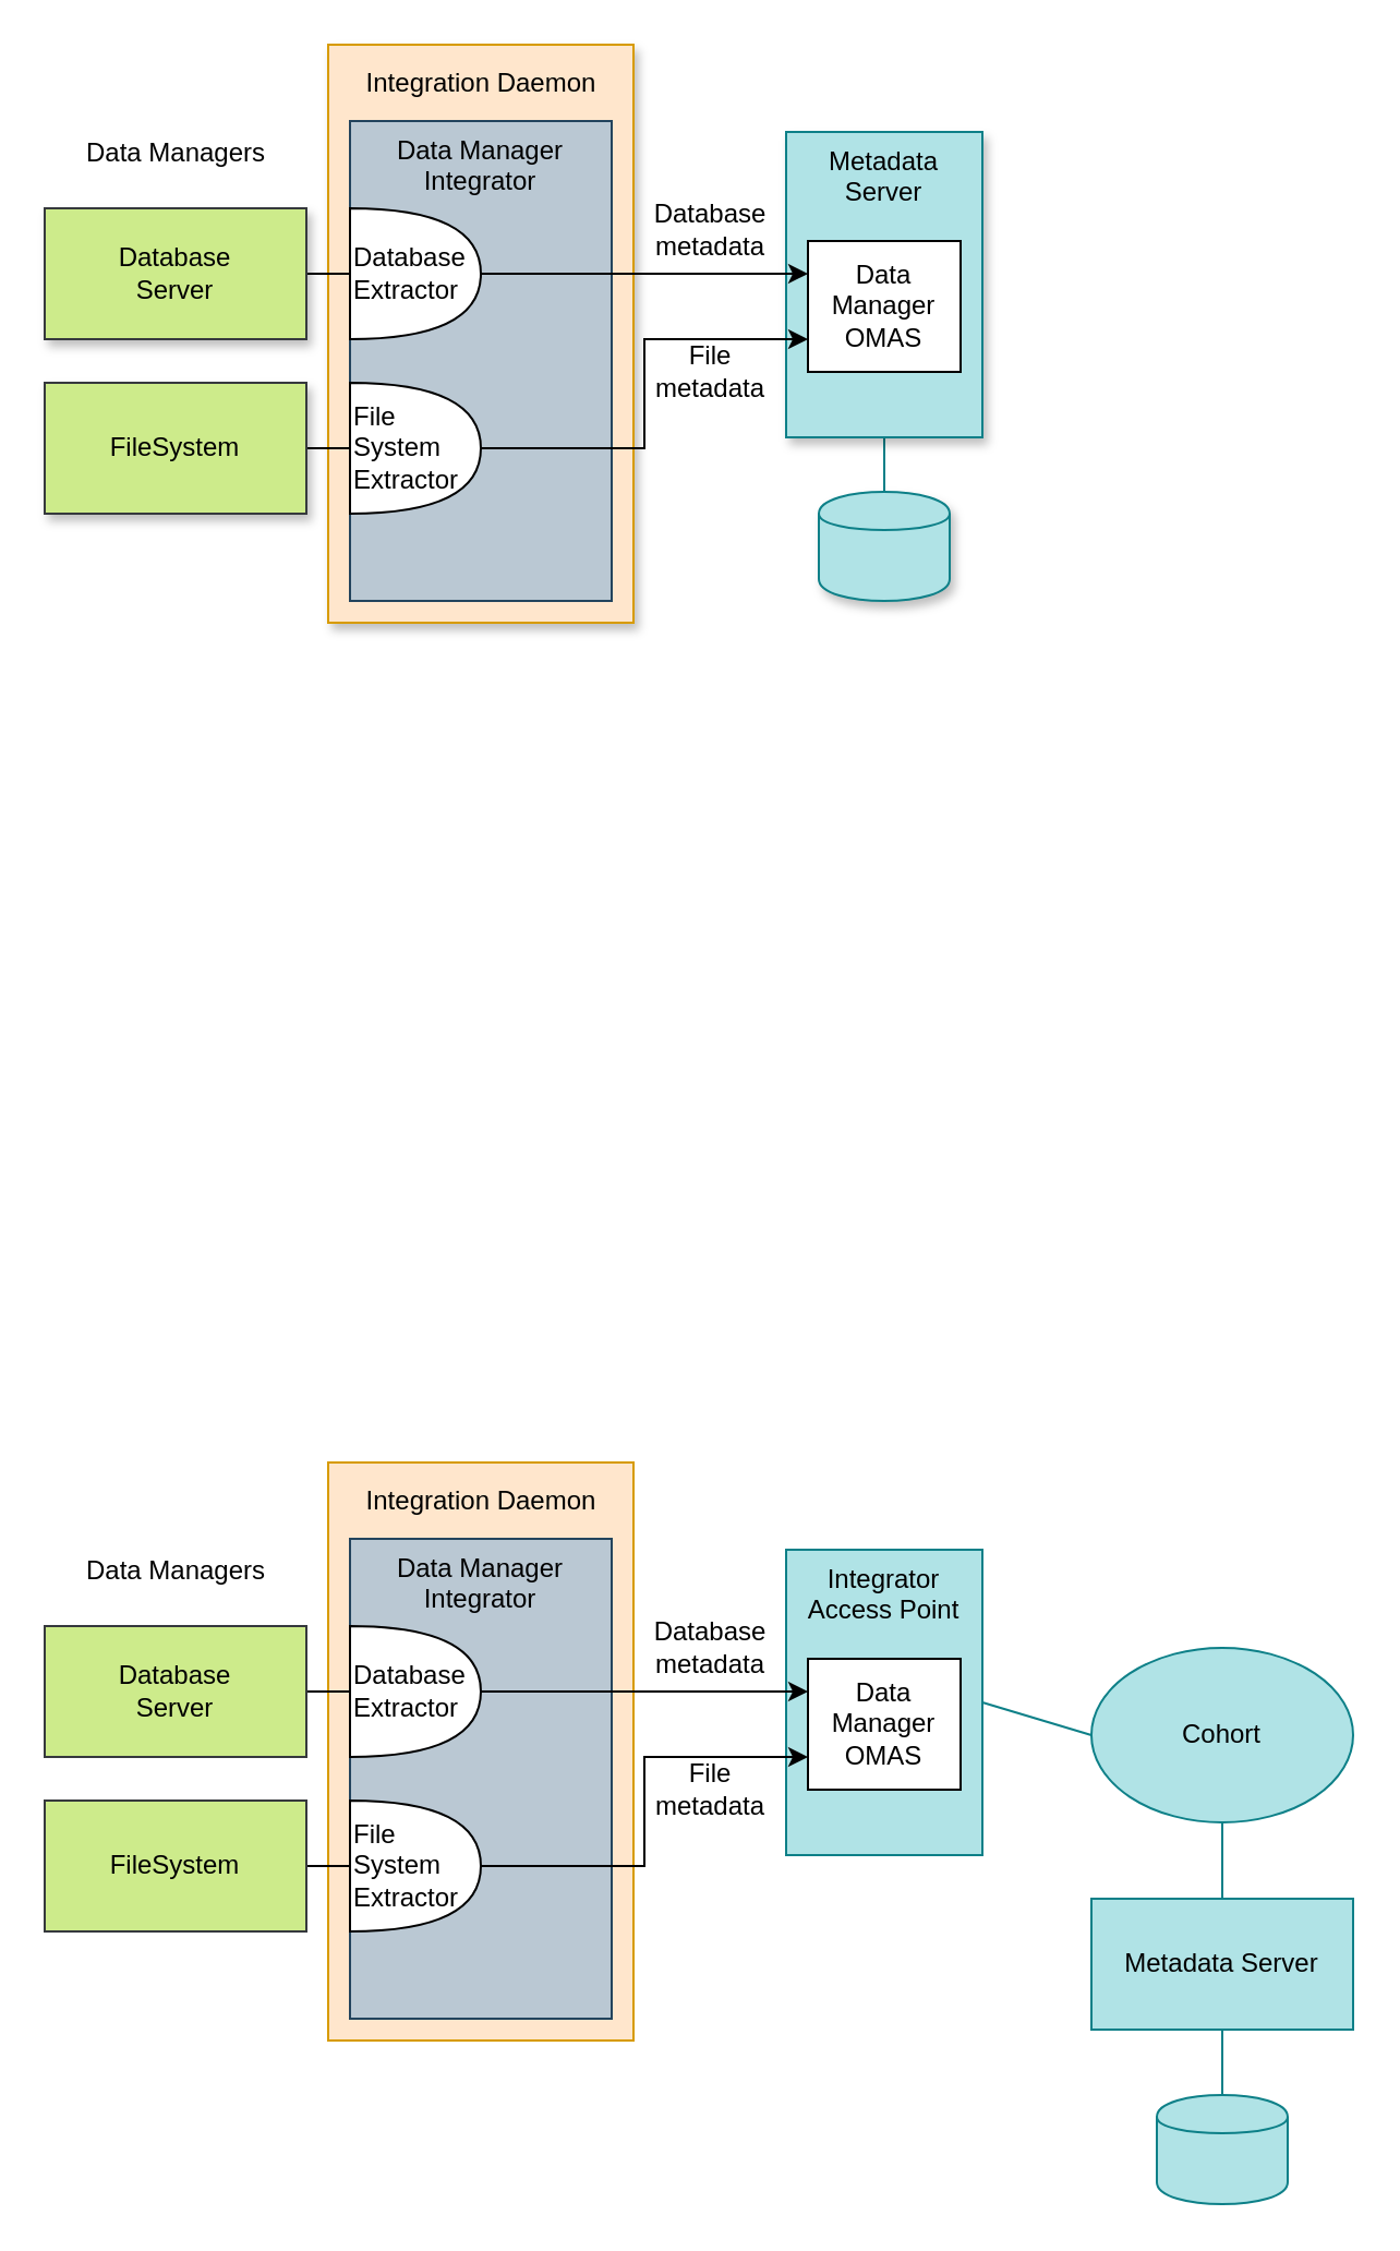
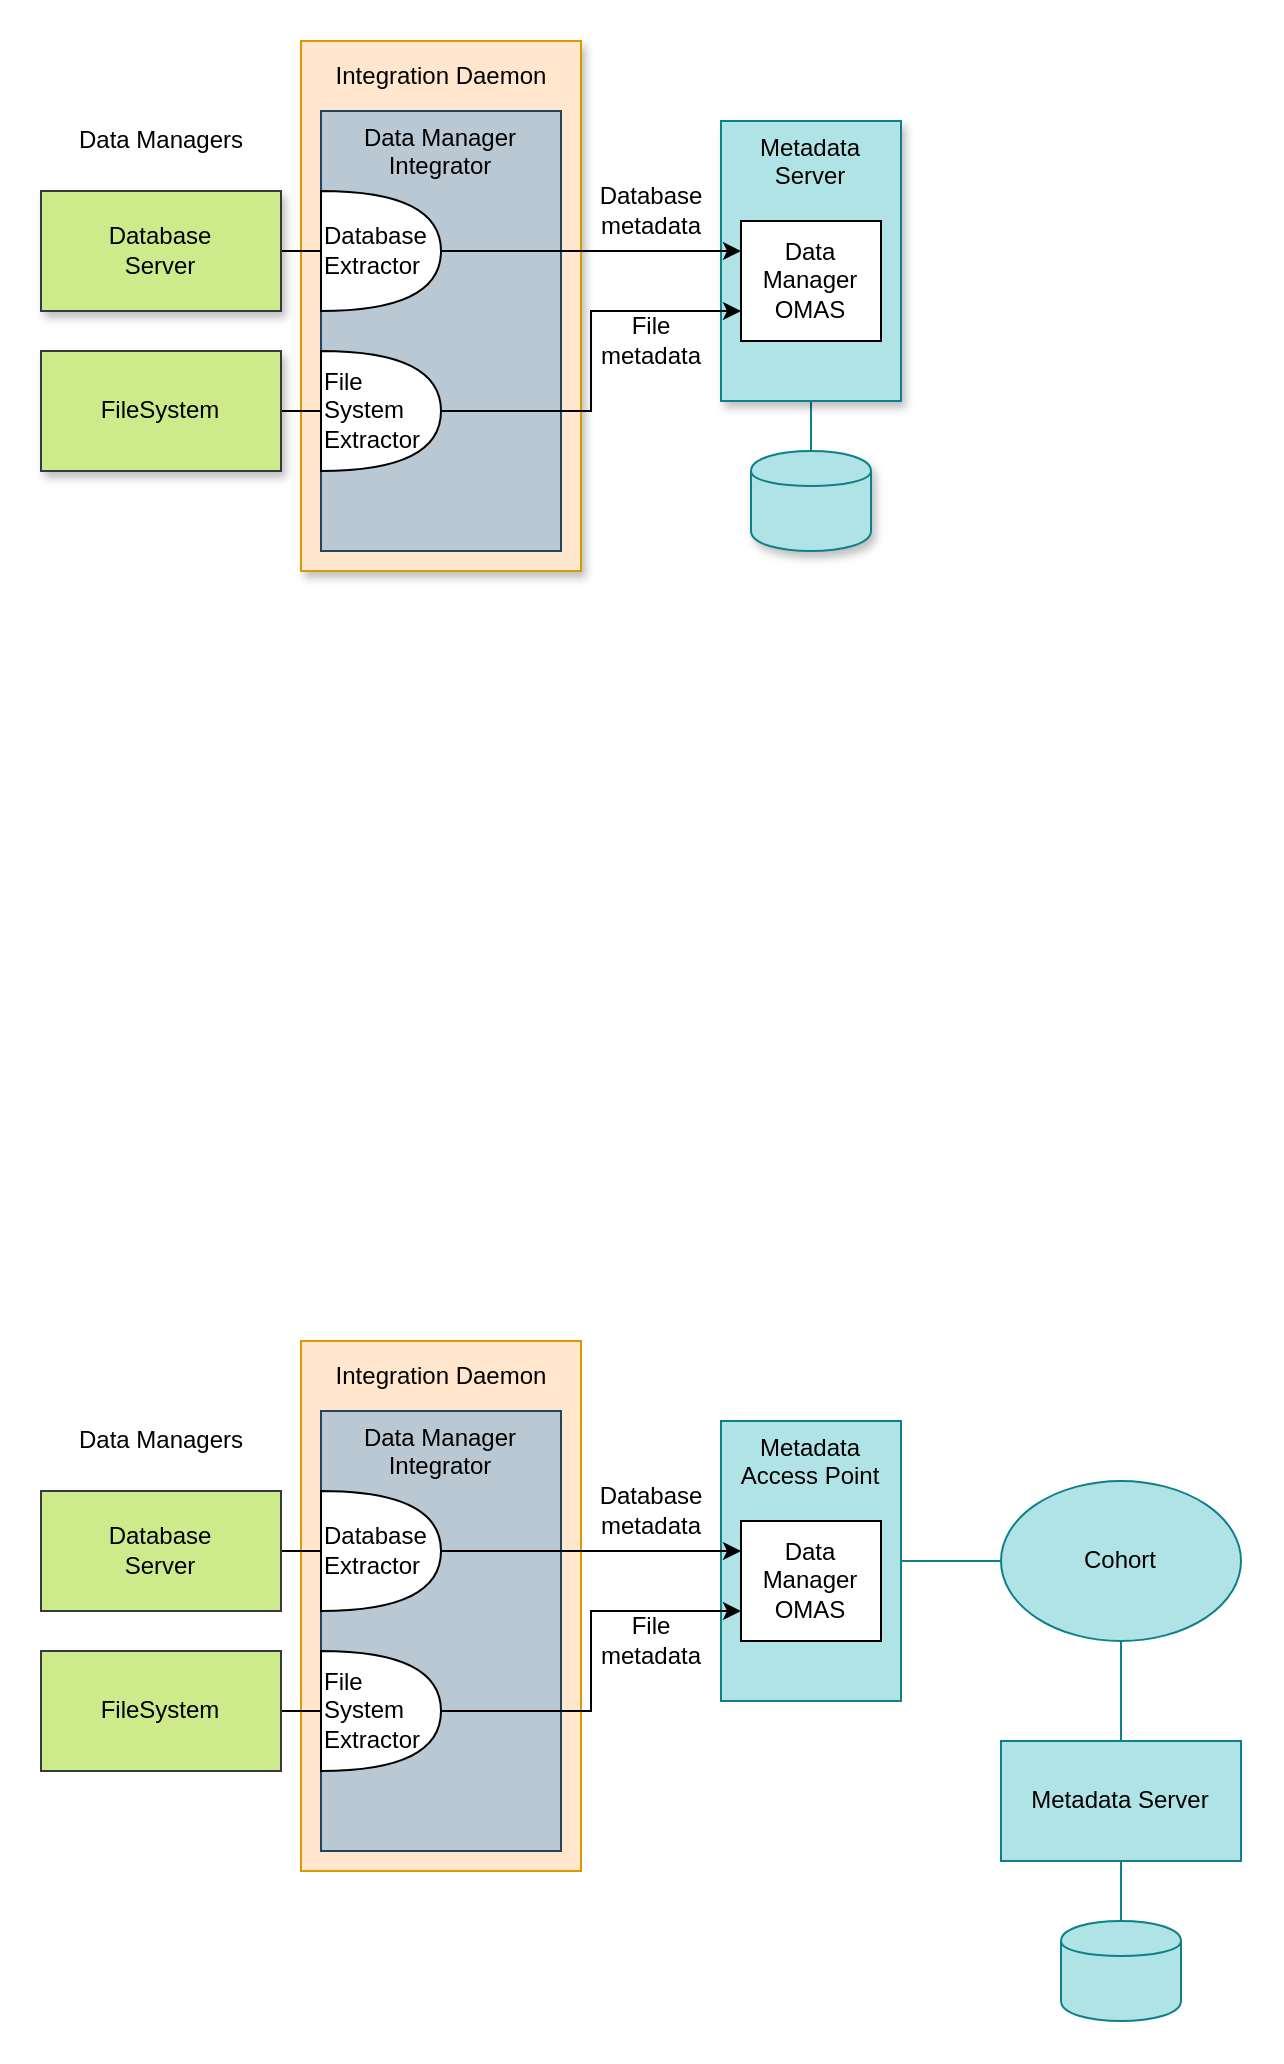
  <mxCell id="0" />
  <mxCell id="1" parent="0" />
  <mxCell id="2" value="" style="rounded=0;whiteSpace=wrap;html=1;fillColor=#ffe6cc;strokeColor=#d79b00;" parent="1" vertex="1"><mxGeometry x="150" y="670" width="140" height="265" as="geometry" /></mxCell>
  <mxCell id="3" style="edgeStyle=none;rounded=0;orthogonalLoop=1;jettySize=auto;html=1;entryX=0;entryY=0.5;entryDx=0;entryDy=0;entryPerimeter=0;endArrow=none;endFill=0;" parent="1" source="4" target="17" edge="1"><mxGeometry relative="1" as="geometry" /></mxCell>
  <mxCell id="4" value="Database&lt;br&gt;Server" style="rounded=0;whiteSpace=wrap;html=1;fillColor=#cdeb8b;strokeColor=#36393d;" parent="1" vertex="1"><mxGeometry x="20" y="745" width="120" height="60" as="geometry" /></mxCell>
  <mxCell id="5" value="Data Manager Integrator" style="rounded=0;whiteSpace=wrap;html=1;verticalAlign=top;fillColor=#bac8d3;strokeColor=#23445d;" parent="1" vertex="1"><mxGeometry x="160" y="705" width="120" height="220" as="geometry" /></mxCell>
  <mxCell id="6" style="edgeStyle=none;rounded=0;orthogonalLoop=1;jettySize=auto;html=1;entryX=0;entryY=0.5;entryDx=0;entryDy=0;entryPerimeter=0;endArrow=none;endFill=0;" parent="1" source="7" target="19" edge="1"><mxGeometry relative="1" as="geometry" /></mxCell>
  <mxCell id="7" value="FileSystem" style="rounded=0;whiteSpace=wrap;html=1;fillColor=#cdeb8b;strokeColor=#36393d;" parent="1" vertex="1"><mxGeometry x="20" y="825" width="120" height="60" as="geometry" /></mxCell>
- <mxCell id="8" value="Cohort" style="ellipse;whiteSpace=wrap;html=1;fillColor=#b0e3e6;strokeColor=#0e8088;" parent="1" vertex="1"><mxGeometry x="500" y="755" width="120" height="80" as="geometry" /></mxCell>
+ <mxCell id="8" value="Cohort" style="ellipse;whiteSpace=wrap;html=1;fillColor=#b0e3e6;strokeColor=#0e8088;" parent="1" vertex="1"><mxGeometry x="500" y="740" width="120" height="80" as="geometry" /></mxCell>
  <mxCell id="9" style="rounded=0;orthogonalLoop=1;jettySize=auto;html=1;exitX=0.5;exitY=0;exitDx=0;exitDy=0;entryX=0.5;entryY=1;entryDx=0;entryDy=0;endArrow=none;endFill=0;fillColor=#b0e3e6;strokeColor=#0e8088;" parent="1" source="10" target="8" edge="1"><mxGeometry relative="1" as="geometry" /></mxCell>
  <mxCell id="10" value="Metadata Server" style="rounded=0;whiteSpace=wrap;html=1;fillColor=#b0e3e6;strokeColor=#0e8088;" parent="1" vertex="1"><mxGeometry x="500" y="870" width="120" height="60" as="geometry" /></mxCell>
  <mxCell id="11" style="edgeStyle=orthogonalEdgeStyle;rounded=0;orthogonalLoop=1;jettySize=auto;html=1;exitX=0.5;exitY=0;exitDx=0;exitDy=0;entryX=0.5;entryY=1;entryDx=0;entryDy=0;endArrow=none;endFill=0;fillColor=#b0e3e6;strokeColor=#0e8088;" parent="1" source="12" target="10" edge="1"><mxGeometry relative="1" as="geometry" /></mxCell>
  <mxCell id="12" value="" style="shape=cylinder;whiteSpace=wrap;html=1;boundedLbl=1;backgroundOutline=1;fillColor=#b0e3e6;strokeColor=#0e8088;" parent="1" vertex="1"><mxGeometry x="530" y="960" width="60" height="50" as="geometry" /></mxCell>
  <mxCell id="13" style="edgeStyle=none;rounded=0;orthogonalLoop=1;jettySize=auto;html=1;exitX=1;exitY=0.5;exitDx=0;exitDy=0;entryX=0;entryY=0.5;entryDx=0;entryDy=0;endArrow=none;endFill=0;fillColor=#b0e3e6;strokeColor=#0e8088;" parent="1" source="14" target="8" edge="1"><mxGeometry relative="1" as="geometry" /></mxCell>
- <mxCell id="14" value="Integrator Access Point" style="rounded=0;whiteSpace=wrap;html=1;verticalAlign=top;fillColor=#b0e3e6;strokeColor=#0e8088;" parent="1" vertex="1"><mxGeometry x="360" y="710" width="90" height="140" as="geometry" /></mxCell>
+ <mxCell id="14" value="Metadata Access Point" style="rounded=0;whiteSpace=wrap;html=1;verticalAlign=top;fillColor=#b0e3e6;strokeColor=#0e8088;" parent="1" vertex="1"><mxGeometry x="360" y="710" width="90" height="140" as="geometry" /></mxCell>
  <mxCell id="15" value="Data&lt;br&gt;Manager&lt;br&gt;OMAS" style="rounded=0;whiteSpace=wrap;html=1;" parent="1" vertex="1"><mxGeometry x="370" y="760" width="70" height="60" as="geometry" /></mxCell>
  <mxCell id="16" style="edgeStyle=orthogonalEdgeStyle;rounded=0;orthogonalLoop=1;jettySize=auto;html=1;exitX=1;exitY=0.5;exitDx=0;exitDy=0;exitPerimeter=0;entryX=0;entryY=0.25;entryDx=0;entryDy=0;endArrow=classic;endFill=1;" parent="1" source="17" target="15" edge="1"><mxGeometry relative="1" as="geometry" /></mxCell>
  <mxCell id="17" value="Database&lt;br&gt;Extractor" style="shape=or;whiteSpace=wrap;html=1;align=left;" parent="1" vertex="1"><mxGeometry x="160" y="745" width="60" height="60" as="geometry" /></mxCell>
  <mxCell id="18" style="edgeStyle=orthogonalEdgeStyle;rounded=0;orthogonalLoop=1;jettySize=auto;html=1;entryX=0;entryY=0.75;entryDx=0;entryDy=0;endArrow=classic;endFill=1;" parent="1" source="19" target="15" edge="1"><mxGeometry relative="1" as="geometry" /></mxCell>
  <mxCell id="19" value="File&lt;br&gt;System&lt;br&gt;Extractor" style="shape=or;whiteSpace=wrap;html=1;align=left;" parent="1" vertex="1"><mxGeometry x="160" y="825" width="60" height="60" as="geometry" /></mxCell>
  <mxCell id="20" value="Database&lt;br&gt;metadata" style="text;html=1;align=center;verticalAlign=middle;resizable=0;points=[];;autosize=1;" parent="1" vertex="1"><mxGeometry x="290" y="740" width="70" height="30" as="geometry" /></mxCell>
  <mxCell id="21" value="File&lt;br&gt;metadata" style="text;html=1;align=center;verticalAlign=middle;resizable=0;points=[];;autosize=1;" parent="1" vertex="1"><mxGeometry x="290" y="805" width="70" height="30" as="geometry" /></mxCell>
  <mxCell id="22" value="Integration Daemon" style="text;html=1;align=center;verticalAlign=middle;resizable=0;points=[];;autosize=1;" parent="1" vertex="1"><mxGeometry x="160" y="678" width="120" height="20" as="geometry" /></mxCell>
  <mxCell id="23" value="Data Managers" style="text;html=1;align=center;verticalAlign=middle;resizable=0;points=[];;autosize=1;" parent="1" vertex="1"><mxGeometry x="30" y="710" width="100" height="20" as="geometry" /></mxCell>
  <mxCell id="24" value="" style="rounded=0;whiteSpace=wrap;html=1;fillColor=#ffe6cc;strokeColor=#d79b00;shadow=1;" parent="1" vertex="1"><mxGeometry x="150" y="20" width="140" height="265" as="geometry" /></mxCell>
  <mxCell id="25" style="edgeStyle=none;rounded=0;orthogonalLoop=1;jettySize=auto;html=1;entryX=0;entryY=0.5;entryDx=0;entryDy=0;entryPerimeter=0;endArrow=none;endFill=0;" parent="1" source="26" target="35" edge="1"><mxGeometry relative="1" as="geometry" /></mxCell>
  <mxCell id="26" value="Database&lt;br&gt;Server" style="rounded=0;whiteSpace=wrap;html=1;fillColor=#cdeb8b;strokeColor=#36393d;shadow=1;" parent="1" vertex="1"><mxGeometry x="20" y="95" width="120" height="60" as="geometry" /></mxCell>
  <mxCell id="27" value="Data Manager Integrator" style="rounded=0;whiteSpace=wrap;html=1;verticalAlign=top;fillColor=#bac8d3;strokeColor=#23445d;" parent="1" vertex="1"><mxGeometry x="160" y="55" width="120" height="220" as="geometry" /></mxCell>
  <mxCell id="28" style="edgeStyle=none;rounded=0;orthogonalLoop=1;jettySize=auto;html=1;entryX=0;entryY=0.5;entryDx=0;entryDy=0;entryPerimeter=0;endArrow=none;endFill=0;" parent="1" source="29" target="37" edge="1"><mxGeometry relative="1" as="geometry" /></mxCell>
  <mxCell id="29" value="FileSystem" style="rounded=0;whiteSpace=wrap;html=1;fillColor=#cdeb8b;strokeColor=#36393d;shadow=1;" parent="1" vertex="1"><mxGeometry x="20" y="175" width="120" height="60" as="geometry" /></mxCell>
  <mxCell id="30" style="edgeStyle=orthogonalEdgeStyle;rounded=0;orthogonalLoop=1;jettySize=auto;html=1;exitX=0.5;exitY=0;exitDx=0;exitDy=0;entryX=0.5;entryY=1;entryDx=0;entryDy=0;endArrow=none;endFill=0;fillColor=#b0e3e6;strokeColor=#0e8088;" parent="1" source="31" target="32" edge="1"><mxGeometry relative="1" as="geometry" /></mxCell>
  <mxCell id="31" value="" style="shape=cylinder;whiteSpace=wrap;html=1;boundedLbl=1;backgroundOutline=1;fillColor=#b0e3e6;strokeColor=#0e8088;shadow=1;" parent="1" vertex="1"><mxGeometry x="375" y="225" width="60" height="50" as="geometry" /></mxCell>
  <mxCell id="32" value="Metadata Server" style="rounded=0;whiteSpace=wrap;html=1;verticalAlign=top;fillColor=#b0e3e6;strokeColor=#0e8088;shadow=1;" parent="1" vertex="1"><mxGeometry x="360" y="60" width="90" height="140" as="geometry" /></mxCell>
  <mxCell id="33" value="Data&lt;br&gt;Manager&lt;br&gt;OMAS" style="rounded=0;whiteSpace=wrap;html=1;" parent="1" vertex="1"><mxGeometry x="370" y="110" width="70" height="60" as="geometry" /></mxCell>
  <mxCell id="34" style="edgeStyle=orthogonalEdgeStyle;rounded=0;orthogonalLoop=1;jettySize=auto;html=1;exitX=1;exitY=0.5;exitDx=0;exitDy=0;exitPerimeter=0;entryX=0;entryY=0.25;entryDx=0;entryDy=0;endArrow=classic;endFill=1;" parent="1" source="35" target="33" edge="1"><mxGeometry relative="1" as="geometry" /></mxCell>
  <mxCell id="35" value="Database&lt;br&gt;Extractor" style="shape=or;whiteSpace=wrap;html=1;align=left;" parent="1" vertex="1"><mxGeometry x="160" y="95" width="60" height="60" as="geometry" /></mxCell>
  <mxCell id="36" style="edgeStyle=orthogonalEdgeStyle;rounded=0;orthogonalLoop=1;jettySize=auto;html=1;entryX=0;entryY=0.75;entryDx=0;entryDy=0;endArrow=classic;endFill=1;" parent="1" source="37" target="33" edge="1"><mxGeometry relative="1" as="geometry" /></mxCell>
  <mxCell id="37" value="File&lt;br&gt;System&lt;br&gt;Extractor" style="shape=or;whiteSpace=wrap;html=1;align=left;" parent="1" vertex="1"><mxGeometry x="160" y="175" width="60" height="60" as="geometry" /></mxCell>
  <mxCell id="38" value="Database&lt;br&gt;metadata" style="text;html=1;align=center;verticalAlign=middle;resizable=0;points=[];;autosize=1;" parent="1" vertex="1"><mxGeometry x="290" y="90" width="70" height="30" as="geometry" /></mxCell>
  <mxCell id="39" value="File&lt;br&gt;metadata" style="text;html=1;align=center;verticalAlign=middle;resizable=0;points=[];;autosize=1;" parent="1" vertex="1"><mxGeometry x="290" y="155" width="70" height="30" as="geometry" /></mxCell>
  <mxCell id="40" value="Integration Daemon" style="text;html=1;align=center;verticalAlign=middle;resizable=0;points=[];;autosize=1;" parent="1" vertex="1"><mxGeometry x="160" y="28" width="120" height="20" as="geometry" /></mxCell>
  <mxCell id="41" value="Data Managers" style="text;html=1;align=center;verticalAlign=middle;resizable=0;points=[];;autosize=1;" parent="1" vertex="1"><mxGeometry x="30" y="60" width="100" height="20" as="geometry" /></mxCell>
